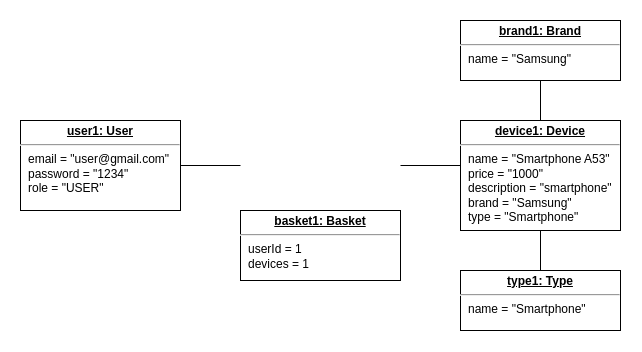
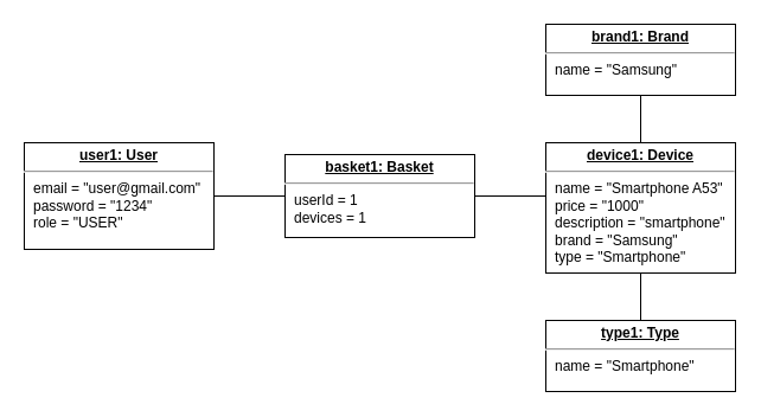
  <mxCell id="0" />
  <mxCell id="1" parent="0" />
  <mxCell id="2" value="&lt;p style=&quot;margin:0px;margin-top:4px;text-align:center;text-decoration:underline;&quot;&gt;&lt;b&gt;user1: User&lt;/b&gt;&lt;/p&gt;&lt;hr&gt;&lt;p style=&quot;margin:0px;margin-left:8px;&quot;&gt;email = &quot;user@gmail.com&quot;&lt;/p&gt;&lt;p style=&quot;margin:0px;margin-left:8px;&quot;&gt;password = &quot;1234&quot;&lt;/p&gt;&lt;p style=&quot;margin:0px;margin-left:8px;&quot;&gt;role = &quot;USER&quot;&lt;/p&gt;" style="verticalAlign=top;align=left;overflow=fill;fontSize=12;fontFamily=Helvetica;html=1;" vertex="1" parent="1"><mxGeometry x="20" y="120" width="160" height="90" as="geometry" /></mxCell>
  <mxCell id="3" value="&lt;p style=&quot;margin:0px;margin-top:4px;text-align:center;text-decoration:underline;&quot;&gt;&lt;b&gt;brand1: Brand&lt;/b&gt;&lt;/p&gt;&lt;hr&gt;&lt;p style=&quot;margin:0px;margin-left:8px;&quot;&gt;name = &quot;Samsung&quot;&lt;/p&gt;" style="verticalAlign=top;align=left;overflow=fill;fontSize=12;fontFamily=Helvetica;html=1;" vertex="1" parent="1"><mxGeometry x="460" y="20" width="160" height="60" as="geometry" /></mxCell>
  <mxCell id="4" value="&lt;p style=&quot;margin:0px;margin-top:4px;text-align:center;text-decoration:underline;&quot;&gt;&lt;b&gt;type1: Type&lt;/b&gt;&lt;/p&gt;&lt;hr&gt;&lt;p style=&quot;margin:0px;margin-left:8px;&quot;&gt;name = &quot;Smartphone&quot;&lt;/p&gt;" style="verticalAlign=top;align=left;overflow=fill;fontSize=12;fontFamily=Helvetica;html=1;" vertex="1" parent="1"><mxGeometry x="460" y="270" width="160" height="60" as="geometry" /></mxCell>
  <mxCell id="5" value="&lt;p style=&quot;margin:0px;margin-top:4px;text-align:center;text-decoration:underline;&quot;&gt;&lt;b&gt;device1: Device&lt;/b&gt;&lt;/p&gt;&lt;hr&gt;&lt;p style=&quot;margin:0px;margin-left:8px;&quot;&gt;name = &quot;Smartphone A53&quot;&lt;br&gt;&lt;/p&gt;&lt;p style=&quot;margin:0px;margin-left:8px;&quot;&gt;price = &quot;1000&quot;&lt;/p&gt;&lt;p style=&quot;margin:0px;margin-left:8px;&quot;&gt;description = &quot;smartphone&quot;&lt;br&gt;&lt;/p&gt;&lt;p style=&quot;margin:0px;margin-left:8px;&quot;&gt;brand = &quot;Samsung&quot;&lt;/p&gt;&lt;p style=&quot;margin:0px;margin-left:8px;&quot;&gt;type = &quot;Smartphone&quot;&lt;/p&gt;&lt;p style=&quot;margin:0px;margin-left:8px;&quot;&gt;&lt;br&gt;&lt;/p&gt;&lt;p style=&quot;margin:0px;margin-left:8px;&quot;&gt;&lt;br&gt;&lt;/p&gt;" style="verticalAlign=top;align=left;overflow=fill;fontSize=12;fontFamily=Helvetica;html=1;" vertex="1" parent="1"><mxGeometry x="460" y="120" width="160" height="110" as="geometry" /></mxCell>
  <mxCell id="6" value="" style="line;strokeWidth=1;fillColor=none;align=left;verticalAlign=middle;spacingTop=-1;spacingLeft=3;spacingRight=3;rotatable=0;labelPosition=right;points=[];portConstraint=eastwest;strokeColor=inherit;direction=south;" vertex="1" parent="1"><mxGeometry x="536" y="80" width="8" height="40" as="geometry" /></mxCell>
  <mxCell id="7" value="" style="line;strokeWidth=1;fillColor=none;align=left;verticalAlign=middle;spacingTop=-1;spacingLeft=3;spacingRight=3;rotatable=0;labelPosition=right;points=[];portConstraint=eastwest;strokeColor=inherit;direction=south;" vertex="1" parent="1"><mxGeometry x="536" y="230" width="8" height="40" as="geometry" /></mxCell>
- <mxCell id="8" value="&lt;p style=&quot;margin:0px;margin-top:4px;text-align:center;text-decoration:underline;&quot;&gt;&lt;b&gt;basket1: Basket&lt;/b&gt;&lt;/p&gt;&lt;hr&gt;&lt;p style=&quot;margin:0px;margin-left:8px;&quot;&gt;userId = 1&lt;/p&gt;&lt;p style=&quot;margin:0px;margin-left:8px;&quot;&gt;devices = 1&lt;/p&gt;" style="verticalAlign=top;align=left;overflow=fill;fontSize=12;fontFamily=Helvetica;html=1;" vertex="1" parent="1"><mxGeometry x="240" y="210" width="160" height="70" as="geometry" /></mxCell>
+ <mxCell id="8" value="&lt;p style=&quot;margin:0px;margin-top:4px;text-align:center;text-decoration:underline;&quot;&gt;&lt;b&gt;basket1: Basket&lt;/b&gt;&lt;/p&gt;&lt;hr&gt;&lt;p style=&quot;margin:0px;margin-left:8px;&quot;&gt;userId = 1&lt;/p&gt;&lt;p style=&quot;margin:0px;margin-left:8px;&quot;&gt;devices = 1&lt;/p&gt;" style="verticalAlign=top;align=left;overflow=fill;fontSize=12;fontFamily=Helvetica;html=1;" vertex="1" parent="1"><mxGeometry x="240" y="130" width="160" height="70" as="geometry" /></mxCell>
  <mxCell id="9" value="" style="line;strokeWidth=1;fillColor=none;align=left;verticalAlign=middle;spacingTop=-1;spacingLeft=3;spacingRight=3;rotatable=0;labelPosition=right;points=[];portConstraint=eastwest;strokeColor=inherit;" vertex="1" parent="1"><mxGeometry x="180" y="161" width="60" height="8" as="geometry" /></mxCell>
  <mxCell id="10" value="" style="line;strokeWidth=1;fillColor=none;align=left;verticalAlign=middle;spacingTop=-1;spacingLeft=3;spacingRight=3;rotatable=0;labelPosition=right;points=[];portConstraint=eastwest;strokeColor=inherit;" vertex="1" parent="1"><mxGeometry x="400" y="161" width="60" height="8" as="geometry" /></mxCell>
